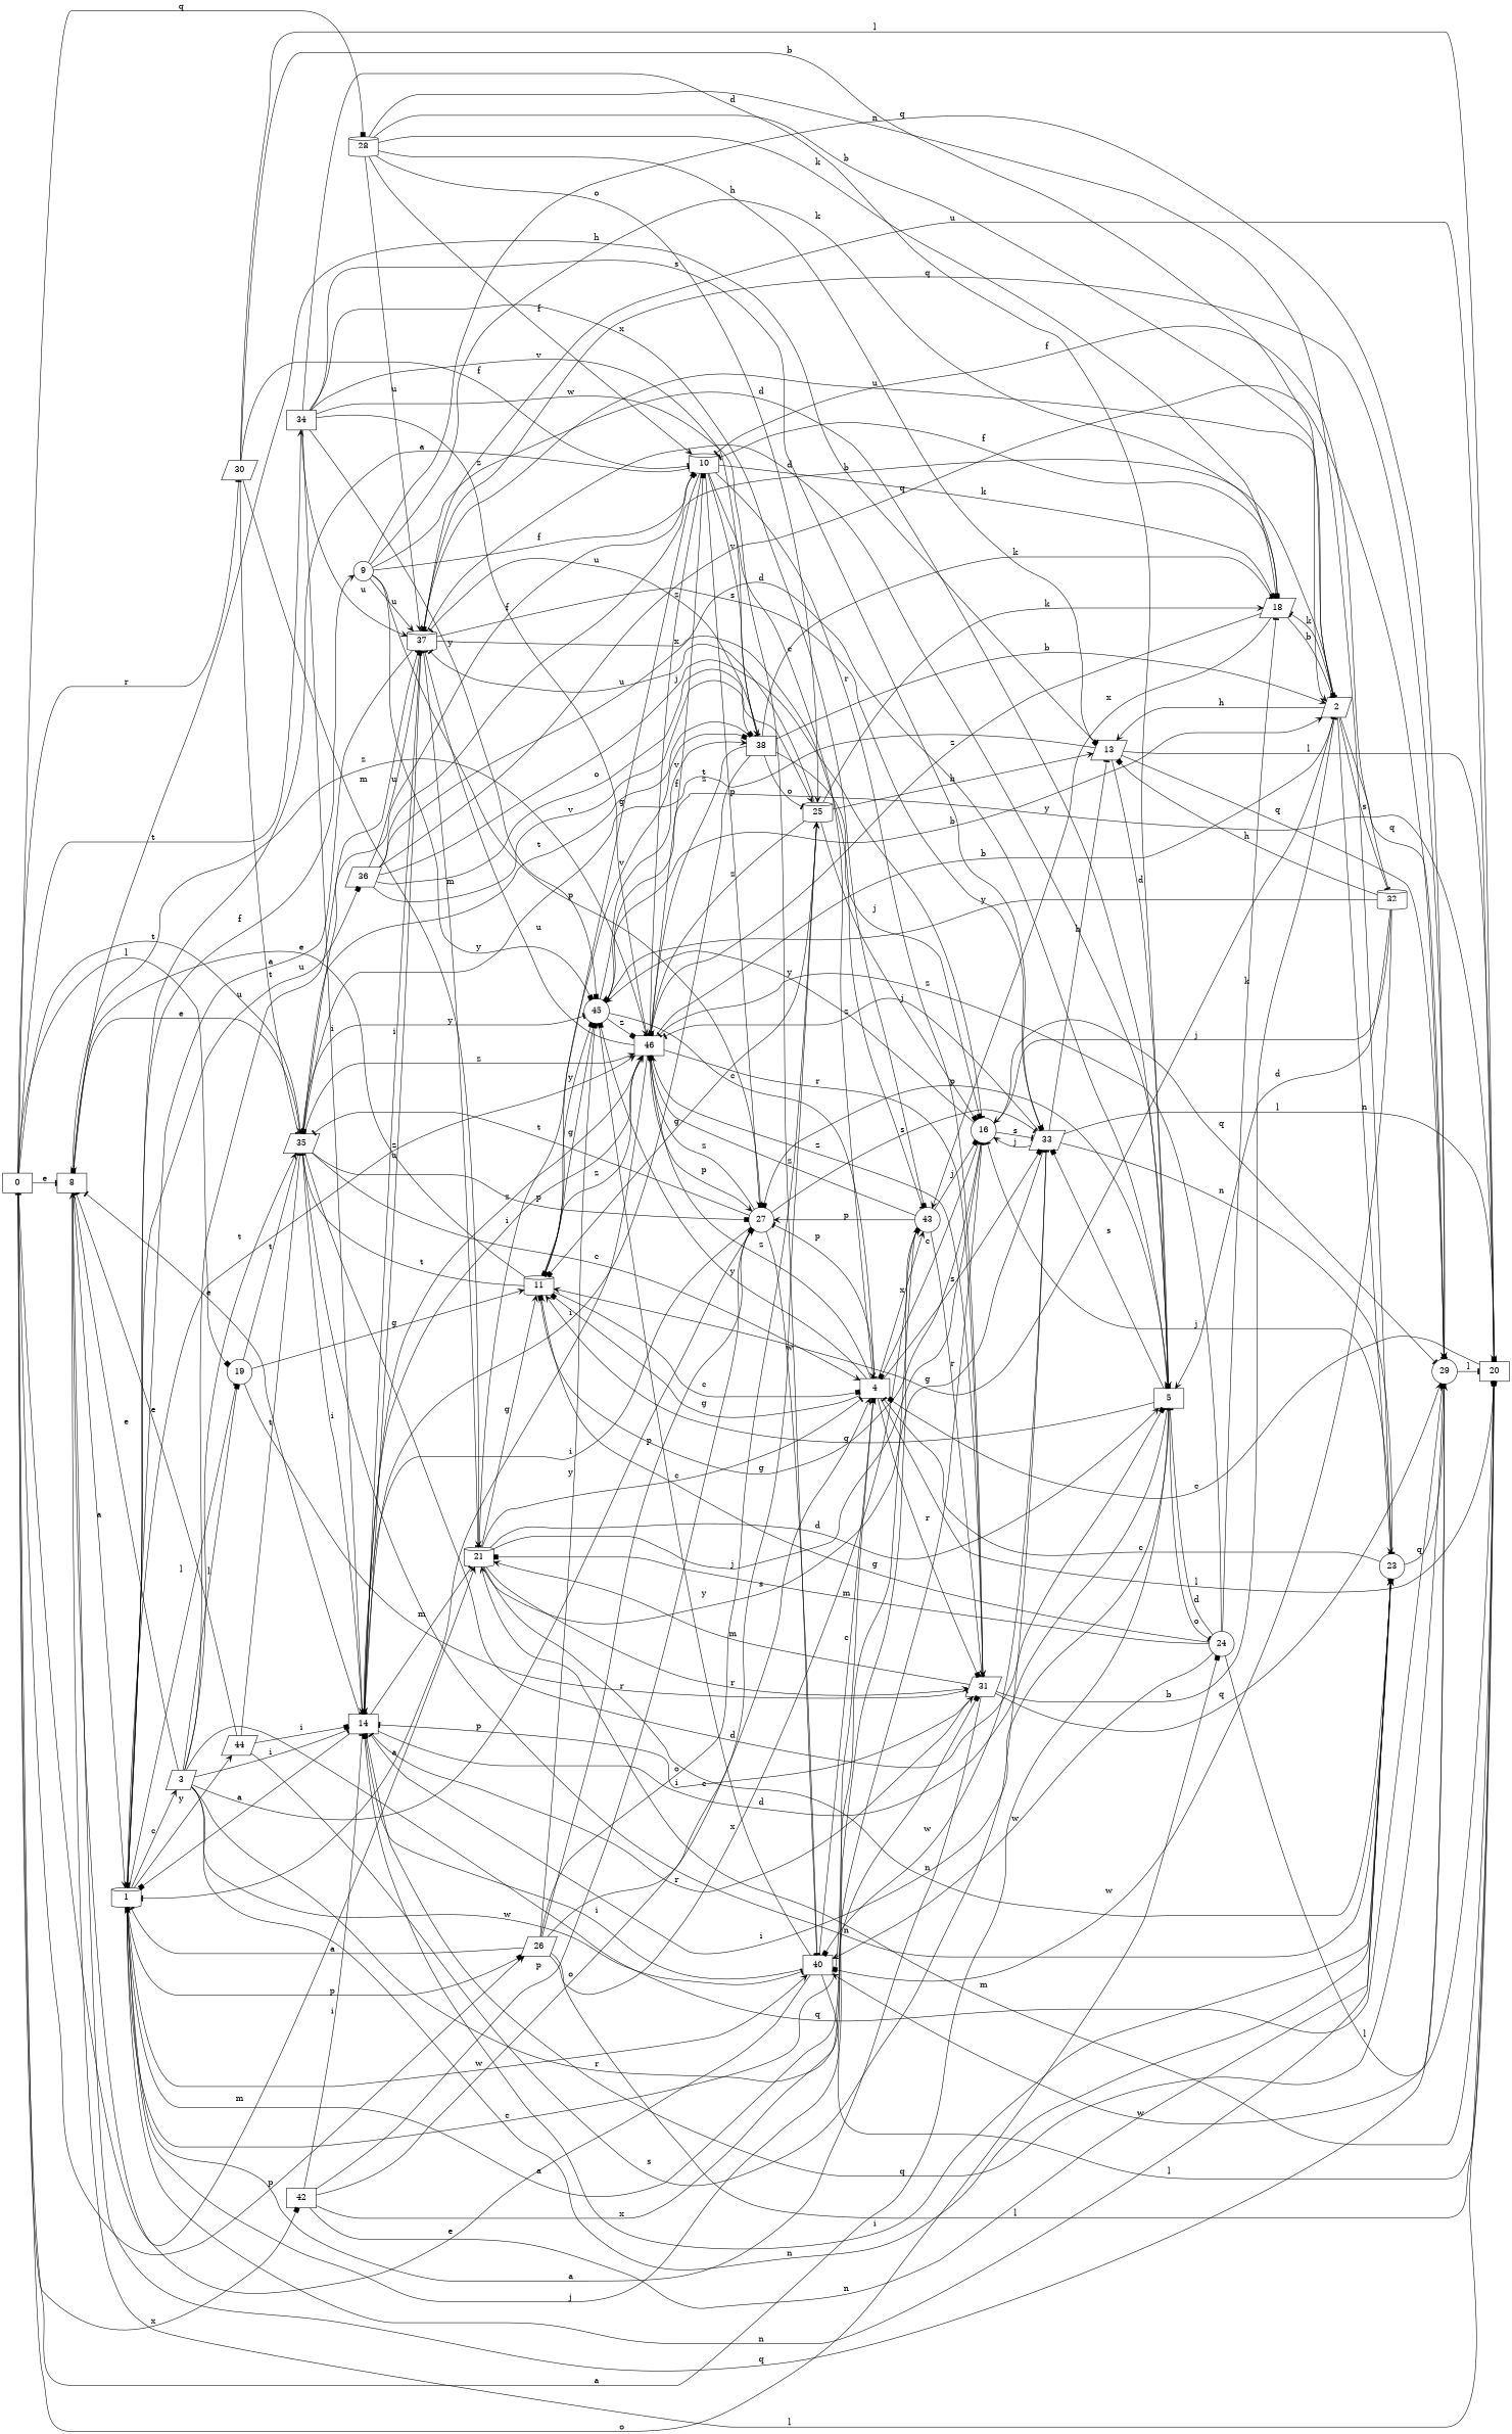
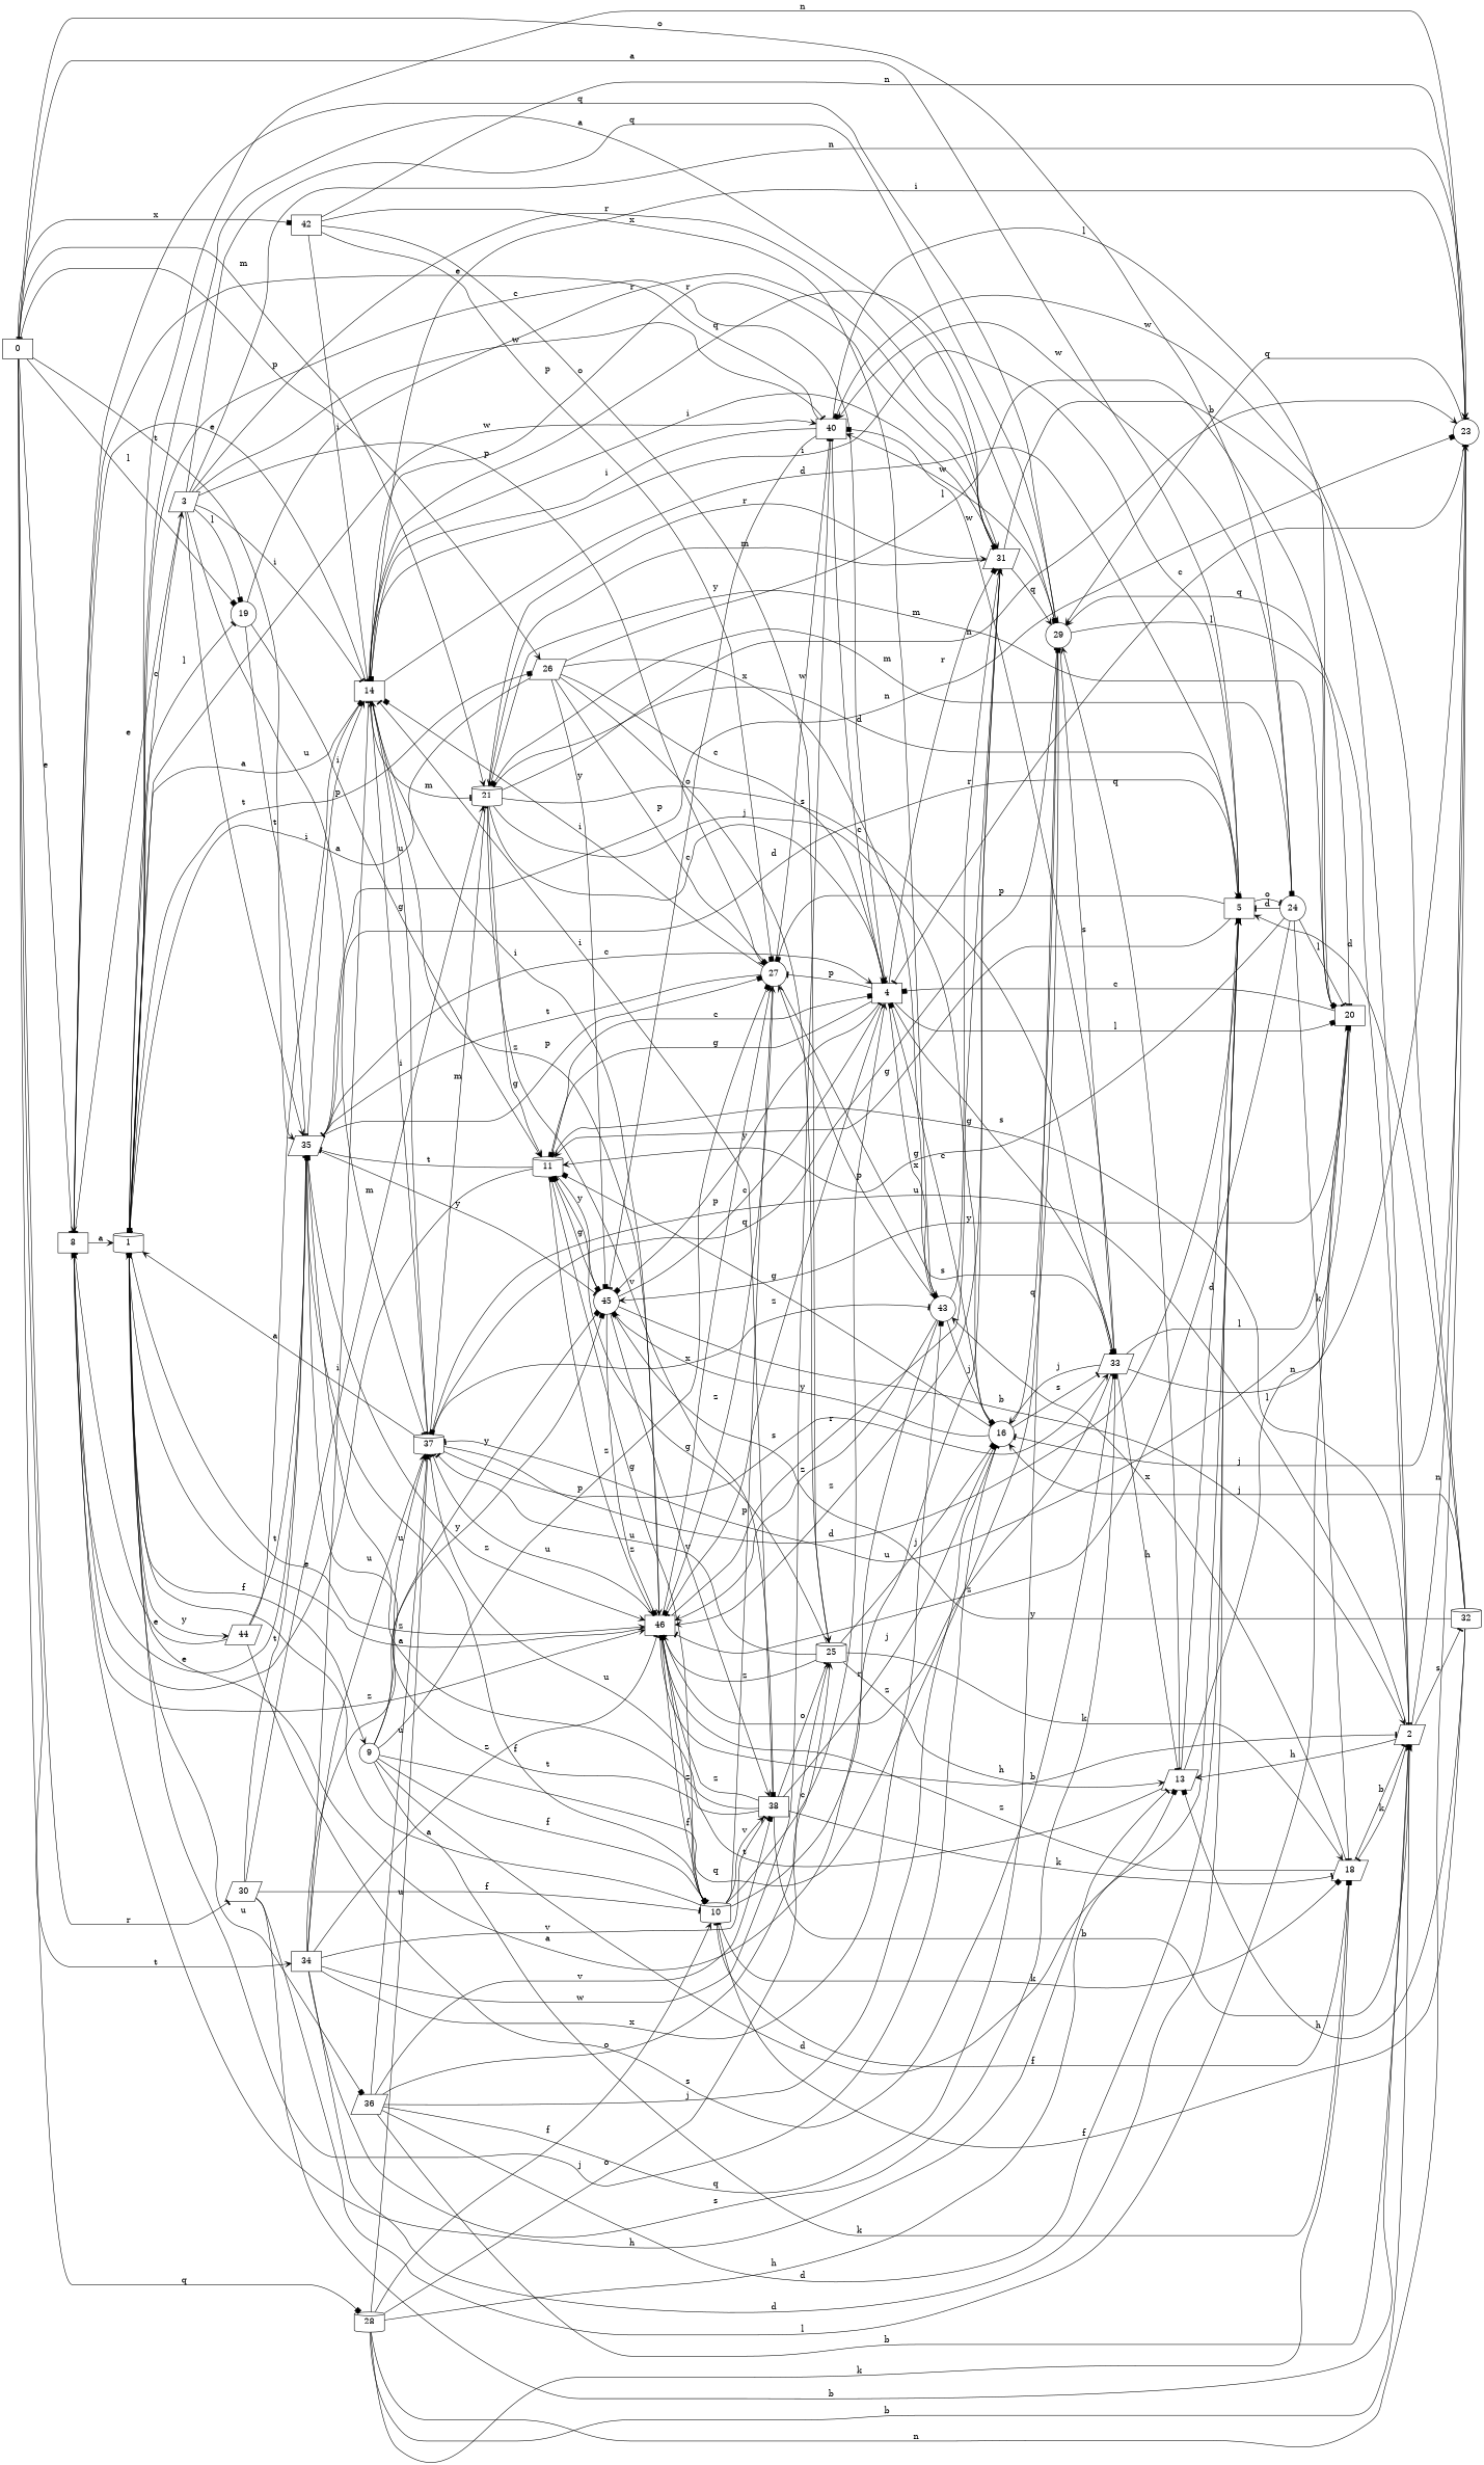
  strict digraph {
    rankdir=LR
    node [shape=box]
    edge [arrowhead=vee]
    0
    8
    19 [shape=circle]
    21 [shape=cylinder]
    24 [shape=circle]
    26 [shape=parallelogram]
    28 [shape=cylinder]
    30 [shape=parallelogram]
    34
    35 [shape=parallelogram]
    42
    1 [shape=cylinder]
    46
    13 [shape=parallelogram]
    29 [shape=circle]
    20
    11 [shape=cylinder]
    31 [shape=parallelogram]
    4
    16 [shape=circle]
    23 [shape=circle]
    33 [shape=parallelogram]
    5
    38
    40
    18 [shape=parallelogram]
    27 [shape=circle]
    43 [shape=circle]
    45 [shape=circle]
    25 [shape=cylinder]
    2 [shape=parallelogram]
    37 [shape=cylinder]
    10 [shape=cylinder]
    14
    3 [shape=parallelogram]
    9 [shape=circle]
    36 [shape=parallelogram]
    44 [shape=parallelogram]
    32 [shape=cylinder]
    0 -> 8 [arrowhead=tee label=e]
    0 -> 19 [arrowhead=box label=l]
    0 -> 21 [label=m]
    0 -> 24 [arrowhead=box label=o]
    0 -> 26 [label=p]
    0 -> 28 [arrowhead=box label=q]
    0 -> 30 [arrowhead=tee label=r]
    0 -> 34 [label=t]
    0 -> 35 [label=t]
    0 -> 42 [arrowhead=box label=x]
    8 -> 1 [label=a]
    8 -> 46 [label=z]
    8 -> 13 [arrowhead=tee label=h]
    8 -> 29 [label=q]
-   8 -> 20 [arrowhead=tee label=l]
    19 -> 35 [arrowhead=tee label=t]
    19 -> 11 [label=g]
    19 -> 31 [arrowhead=tee label=r]
    21 -> 11 [label=g]
    21 -> 31 [label=r]
    21 -> 4 [arrowhead=tee label=c]
    21 -> 16 [arrowhead=tee label=j]
    21 -> 23 [label=n]
    21 -> 33 [arrowhead=tee label=s]
    21 -> 5 [label=d]
    21 -> 38 [arrowhead=box label=v]
    24 -> 21 [arrowhead=box label=m]
    24 -> 46 [arrowhead=tee label=z]
    24 -> 20 [arrowhead=tee label=l]
    24 -> 11 [label=g]
    24 -> 5 [arrowhead=tee label=d]
    24 -> 40 [label=w]
    24 -> 18 [arrowhead=tee label=k]
    26 -> 1 [arrowhead=tee label=a]
    26 -> 20 [arrowhead=tee label=l]
    26 -> 4 [label=c]
    26 -> 27 [arrowhead=box label=p]
    26 -> 43 [label=x]
    26 -> 45 [arrowhead=box label=y]
    26 -> 25 [label=o]
    28 -> 13 [arrowhead=box label=h]
    28 -> 23 [arrowhead=tee label=n]
    28 -> 18 [arrowhead=box label=k]
    28 -> 25 [label=o]
    28 -> 2 [arrowhead=box label=b]
    28 -> 37 [label=u]
    28 -> 10 [label=f]
    30 -> 21 [label=m]
    30 -> 35 [arrowhead=tee label=t]
    30 -> 20 [label=l]
    30 -> 2 [label=b]
    30 -> 10 [arrowhead=tee label=f]
    34 -> 46 [arrowhead=tee label=z]
    34 -> 33 [arrowhead=box label=s]
    34 -> 5 [arrowhead=box label=d]
    34 -> 38 [arrowhead=tee label=v]
    34 -> 40 [arrowhead=tee label=w]
    34 -> 43 [arrowhead=box label=x]
    34 -> 45 [arrowhead=box label=y]
    34 -> 37 [label=u]
    34 -> 14 [arrowhead=tee label=i]
    35 -> 8 [arrowhead=box label=e]
    35 -> 46 [label=z]
    35 -> 4 [label=c]
    35 -> 23 [arrowhead=box label=n]
    35 -> 5 [arrowhead=box label=d]
    35 -> 27 [arrowhead=box label=p]
    35 -> 45 [arrowhead=tee label=y]
    35 -> 10 [arrowhead=box label=f]
    35 -> 14 [label=i]
    42 -> 23 [label=n]
    42 -> 27 [arrowhead=box label=p]
    42 -> 43 [arrowhead=box label=x]
    42 -> 25 [label=o]
    42 -> 14 [arrowhead=tee label=i]
    1 -> 19 [arrowhead=tee label=l]
    1 -> 26 [arrowhead=box label=p]
    1 -> 46 [label=z]
    1 -> 4 [label=c]
    1 -> 16 [arrowhead=tee label=j]
    1 -> 23 [label=n]
    1 -> 40 [label=w]
    1 -> 3 [label=c]
    1 -> 9 [label=f]
    1 -> 36 [arrowhead=box label=u]
    1 -> 44 [label=y]
    46 -> 1 [arrowhead=tee label=a]
    46 -> 31 [label=r]
    46 -> 27 [label=p]
    46 -> 2 [arrowhead=tee label=b]
    46 -> 37 [arrowhead=tee label=u]
    46 -> 10 [arrowhead=box label=f]
    46 -> 14 [label=i]
    13 -> 35 [arrowhead=box label=t]
    13 -> 29 [label=q]
    13 -> 20 [arrowhead=box label=l]
    13 -> 5 [label=d]
    29 -> 20 [arrowhead=tee label=l]
-   5 -> 33 [arrowhead=box label=s]
+   29 -> 33 [arrowhead=box label=s]
    29 -> 40 [label=w]
    20 -> 21 [label=m]
    20 -> 4 [arrowhead=box label=c]
    20 -> 45 [label=y]
    20 -> 37 [arrowhead=tee label=u]
    11 -> 8 [label=e]
    11 -> 35 [arrowhead=tee label=t]
    11 -> 46 [label=z]
    11 -> 4 [arrowhead=box label=c]
    11 -> 45 [arrowhead=box label=y]
    31 -> 21 [label=m]
    31 -> 1 [arrowhead=box label=a]
    31 -> 46 [label=z]
    31 -> 29 [label=q]
    31 -> 2 [arrowhead=tee label=b]
    31 -> 14 [arrowhead=tee label=i]
    4 -> 46 [arrowhead=tee label=z]
    4 -> 20 [arrowhead=box label=l]
    4 -> 11 [arrowhead=box label=g]
    4 -> 31 [arrowhead=box label=r]
    4 -> 33 [arrowhead=box label=s]
    4 -> 27 [arrowhead=tee label=p]
    4 -> 43 [label=x]
    4 -> 45 [arrowhead=box label=y]
    16 -> 29 [arrowhead=tee label=q]
    16 -> 11 [arrowhead=box label=g]
    16 -> 4 [arrowhead=box label=c]
    16 -> 33 [arrowhead=tee label=s]
    16 -> 45 [label=y]
    23 -> 29 [label=q]
    23 -> 4 [arrowhead=tee label=c]
    23 -> 16 [arrowhead=tee label=j]
    23 -> 14 [arrowhead=box label=i]
    33 -> 46 [arrowhead=tee label=z]
    33 -> 13 [arrowhead=tee label=h]
    33 -> 20 [arrowhead=box label=l]
    33 -> 16 [label=j]
    33 -> 23 [arrowhead=tee label=n]
    33 -> 40 [arrowhead=box label=w]
    5 -> 0 [arrowhead=tee label=a]
    5 -> 24 [arrowhead=tee label=o]
    5 -> 11 [label=g]
    5 -> 27 [arrowhead=box label=p]
    5 -> 14 [arrowhead=tee label=i]
    38 -> 35 [arrowhead=box label=t]
    38 -> 46 [arrowhead=box label=z]
    38 -> 16 [arrowhead=box label=j]
    38 -> 18 [arrowhead=tee label=k]
    38 -> 25 [arrowhead=tee label=o]
    38 -> 2 [label=b]
    38 -> 37 [arrowhead=tee label=u]
    38 -> 14 [arrowhead=tee label=i]
    40 -> 8 [label=e]
    40 -> 20 [arrowhead=box label=l]
    40 -> 4 [arrowhead=box label=c]
    40 -> 45 [arrowhead=tee label=y]
    40 -> 14 [arrowhead=box label=i]
    18 -> 46 [arrowhead=box label=z]
    18 -> 43 [label=x]
    18 -> 2 [arrowhead=tee label=b]
    18 -> 10 [arrowhead=tee label=f]
    27 -> 35 [arrowhead=tee label=t]
    27 -> 46 [arrowhead=box label=z]
    27 -> 33 [arrowhead=tee label=s]
    27 -> 40 [arrowhead=tee label=w]
    27 -> 14 [arrowhead=box label=i]
    43 -> 1 [label=a]
    43 -> 46 [label=z]
    43 -> 31 [arrowhead=tee label=r]
    43 -> 16 [arrowhead=box label=j]
    43 -> 27 [label=p]
    45 -> 46 [arrowhead=box label=z]
    45 -> 11 [arrowhead=box label=g]
    45 -> 4 [arrowhead=tee label=c]
    45 -> 38 [label=v]
    45 -> 2 [label=b]
    25 -> 46 [label=z]
    25 -> 13 [label=h]
    25 -> 11 [arrowhead=box label=g]
    25 -> 16 [arrowhead=box label=j]
    25 -> 18 [label=k]
    25 -> 37 [arrowhead=tee label=u]
    2 -> 13 [label=h]
    2 -> 29 [label=q]
    2 -> 11 [label=g]
    2 -> 23 [label=n]
    2 -> 18 [arrowhead=tee label=k]
    2 -> 37 [arrowhead=box label=u]
    2 -> 32 [arrowhead=tee label=s]
    37 -> 21 [arrowhead=tee label=m]
    37 -> 1 [label=a]
    37 -> 29 [arrowhead=tee label=q]
    37 -> 33 [label=s]
    37 -> 5 [label=d]
    37 -> 43 [arrowhead=tee label=x]
    37 -> 14 [label=i]
    10 -> 1 [arrowhead=box label=a]
    10 -> 46 [arrowhead=tee label=z]
    10 -> 11 [arrowhead=box label=g]
    10 -> 31 [label=r]
    10 -> 4 [label=c]
    10 -> 38 [label=v]
    10 -> 18 [arrowhead=box label=k]
    10 -> 27 [label=p]
    14 -> 8 [arrowhead=tee label=e]
    14 -> 21 [arrowhead=tee label=m]
    14 -> 1 [arrowhead=box label=a]
    14 -> 46 [label=z]
    14 -> 29 [arrowhead=box label=q]
    14 -> 31 [label=r]
    14 -> 5 [arrowhead=tee label=d]
    14 -> 37 [arrowhead=tee label=u]
    3 -> 8 [arrowhead=tee label=e]
    3 -> 19 [arrowhead=box label=l]
    3 -> 35 [label=t]
    3 -> 29 [arrowhead=box label=q]
    3 -> 31 [arrowhead=box label=r]
    3 -> 23 [arrowhead=tee label=n]
    3 -> 40 [arrowhead=tee label=w]
    3 -> 27 [label=p]
    3 -> 37 [arrowhead=tee label=u]
    3 -> 14 [arrowhead=tee label=i]
    9 -> 29 [arrowhead=box label=q]
    9 -> 5 [label=d]
    9 -> 18 [arrowhead=box label=k]
    9 -> 27 [arrowhead=box label=p]
    9 -> 45 [arrowhead=box label=y]
    9 -> 37 [label=u]
    9 -> 10 [arrowhead=tee label=f]
    36 -> 29 [arrowhead=tee label=q]
    36 -> 16 [arrowhead=tee label=j]
    36 -> 5 [arrowhead=box label=d]
    36 -> 38 [arrowhead=box label=v]
    36 -> 25 [label=o]
    36 -> 2 [arrowhead=tee label=b]
    36 -> 37 [arrowhead=box label=u]
    44 -> 8 [arrowhead=tee label=e]
    44 -> 35 [arrowhead=tee label=t]
    44 -> 33 [arrowhead=tee label=s]
    44 -> 14 [arrowhead=box label=i]
    32 -> 13 [arrowhead=box label=h]
    32 -> 16 [label=j]
    32 -> 5 [label=d]
    32 -> 40 [arrowhead=box label=w]
    32 -> 45 [arrowhead=box label=y]
    32 -> 10 [arrowhead=tee label=f]
  }
